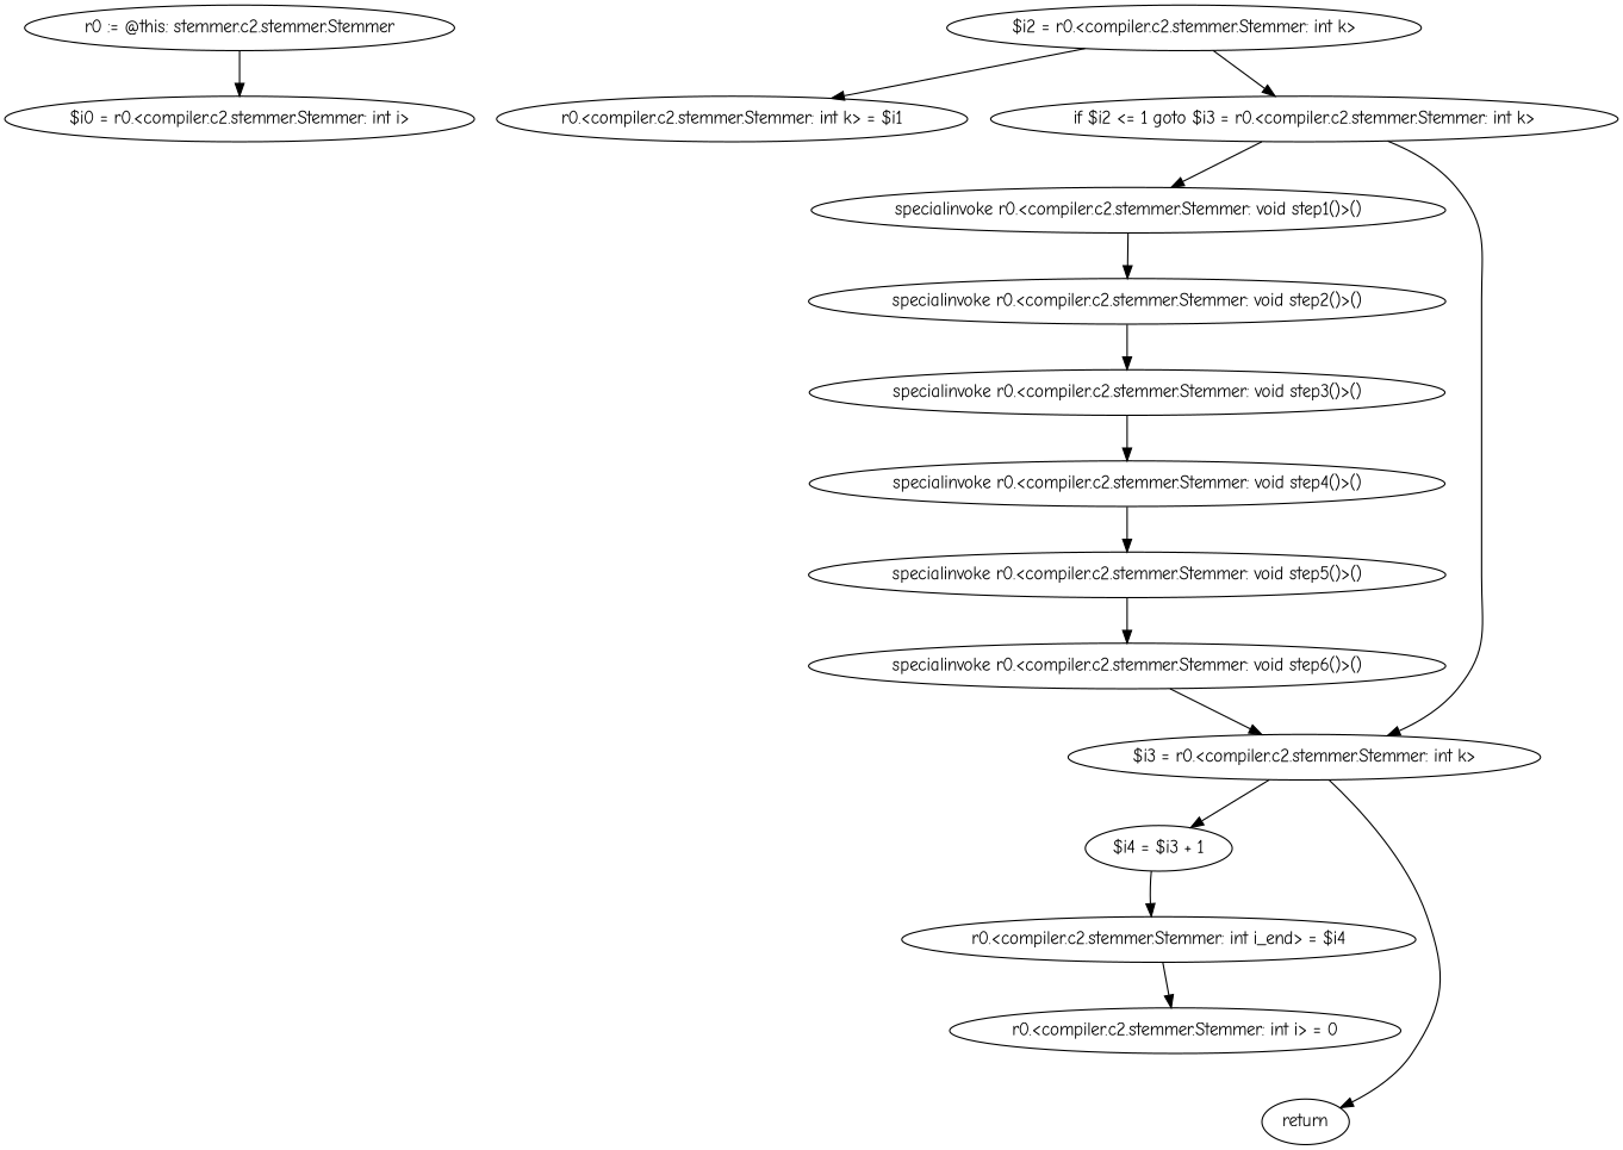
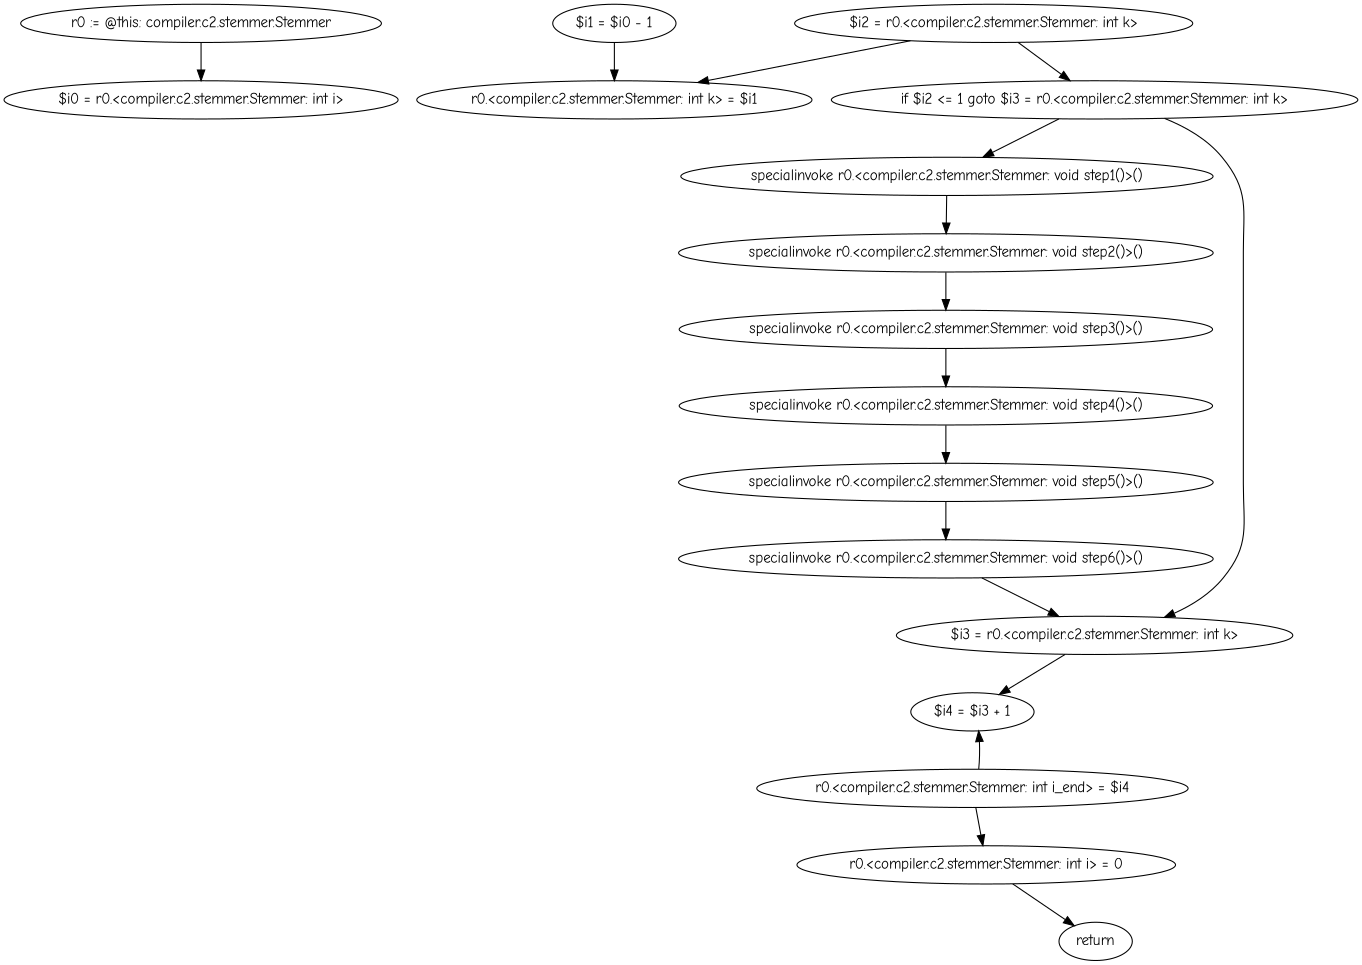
  digraph {
    fontname="Comic Neue"
    node [fontname="Comic Neue"]
    edge [fontname="Comic Neue"]
-   "r0 := @this: compiler.c2.stemmer.Stemmer" [label="r0 := @this: stemmer.c2.stemmer.Stemmer"]
+   "r0 := @this: compiler.c2.stemmer.Stemmer"
    "$i0 = r0.<compiler.c2.stemmer.Stemmer: int i>"
+   "$i1 = $i0 - 1"
    "r0.<compiler.c2.stemmer.Stemmer: int k> = $i1"
    "$i2 = r0.<compiler.c2.stemmer.Stemmer: int k>"
    "if $i2 <= 1 goto $i3 = r0.<compiler.c2.stemmer.Stemmer: int k>"
    "specialinvoke r0.<compiler.c2.stemmer.Stemmer: void step1()>()"
    "$i3 = r0.<compiler.c2.stemmer.Stemmer: int k>"
    "specialinvoke r0.<compiler.c2.stemmer.Stemmer: void step2()>()"
    "$i4 = $i3 + 1"
    "specialinvoke r0.<compiler.c2.stemmer.Stemmer: void step3()>()"
    "specialinvoke r0.<compiler.c2.stemmer.Stemmer: void step4()>()"
    "specialinvoke r0.<compiler.c2.stemmer.Stemmer: void step5()>()"
    "specialinvoke r0.<compiler.c2.stemmer.Stemmer: void step6()>()"
    "r0.<compiler.c2.stemmer.Stemmer: int i_end> = $i4"
    "r0.<compiler.c2.stemmer.Stemmer: int i> = 0"
    return
    "r0 := @this: compiler.c2.stemmer.Stemmer" -> "$i0 = r0.<compiler.c2.stemmer.Stemmer: int i>"
+   "$i1 = $i0 - 1" -> "r0.<compiler.c2.stemmer.Stemmer: int k> = $i1"
    "$i2 = r0.<compiler.c2.stemmer.Stemmer: int k>" -> "r0.<compiler.c2.stemmer.Stemmer: int k> = $i1"
    "$i2 = r0.<compiler.c2.stemmer.Stemmer: int k>" -> "if $i2 <= 1 goto $i3 = r0.<compiler.c2.stemmer.Stemmer: int k>"
    "if $i2 <= 1 goto $i3 = r0.<compiler.c2.stemmer.Stemmer: int k>" -> "specialinvoke r0.<compiler.c2.stemmer.Stemmer: void step1()>()"
    "if $i2 <= 1 goto $i3 = r0.<compiler.c2.stemmer.Stemmer: int k>" -> "$i3 = r0.<compiler.c2.stemmer.Stemmer: int k>"
    "specialinvoke r0.<compiler.c2.stemmer.Stemmer: void step1()>()" -> "specialinvoke r0.<compiler.c2.stemmer.Stemmer: void step2()>()"
    "$i3 = r0.<compiler.c2.stemmer.Stemmer: int k>" -> "$i4 = $i3 + 1"
    "specialinvoke r0.<compiler.c2.stemmer.Stemmer: void step2()>()" -> "specialinvoke r0.<compiler.c2.stemmer.Stemmer: void step3()>()"
-   "$i4 = $i3 + 1" -> "r0.<compiler.c2.stemmer.Stemmer: int i_end> = $i4"
+   "r0.<compiler.c2.stemmer.Stemmer: int i_end> = $i4" -> "$i4 = $i3 + 1"
    "specialinvoke r0.<compiler.c2.stemmer.Stemmer: void step3()>()" -> "specialinvoke r0.<compiler.c2.stemmer.Stemmer: void step4()>()"
    "specialinvoke r0.<compiler.c2.stemmer.Stemmer: void step4()>()" -> "specialinvoke r0.<compiler.c2.stemmer.Stemmer: void step5()>()"
    "specialinvoke r0.<compiler.c2.stemmer.Stemmer: void step5()>()" -> "specialinvoke r0.<compiler.c2.stemmer.Stemmer: void step6()>()"
    "specialinvoke r0.<compiler.c2.stemmer.Stemmer: void step6()>()" -> "$i3 = r0.<compiler.c2.stemmer.Stemmer: int k>"
    "r0.<compiler.c2.stemmer.Stemmer: int i_end> = $i4" -> "r0.<compiler.c2.stemmer.Stemmer: int i> = 0"
-   "$i3 = r0.<compiler.c2.stemmer.Stemmer: int k>" -> return
+   "r0.<compiler.c2.stemmer.Stemmer: int i> = 0" -> return
  }
